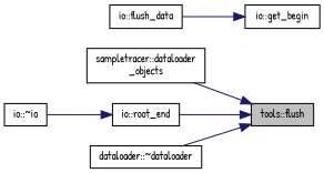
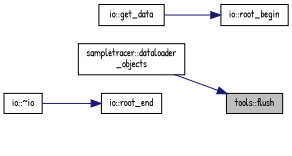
  digraph {
    fontname="Patrick Hand"
    rankdir=RL
    node [color=black fillcolor=white fontname="Patrick Hand" fontsize=10 shape=record style=filled]
    edge [color=midnightblue dir=back fontname="Patrick Hand" fontsize=10 labelfontname=Helvetica labelfontsize=10 style=solid]
    n1 [fillcolor=grey75 fontcolor=black height=0.2 label="tools::flush" width=0.4]
    n2 [height=0.2 label="sampletracer::dataloader\l_objects" width=0.4]
    n3 [height=0.2 label="io::root_end" width=0.4]
-   n4 [height=0.2 label="dataloader::~dataloader" width=0.4]
    n5 [height=0.2 label="io::~io" width=0.4]
-   n6 [height=0.2 label="io::get_begin" width=0.4]
-   n7 [height=0.2 label="io::flush_data" width=0.4]
+   n6 [height=0.2 label="io::root_begin" width=0.4]
+   n7 [height=0.2 label="io::get_data" width=0.4]
    n1 -> n2
-   n1 -> n3
-   n1 -> n4
    n3 -> n5
    n6 -> n7
  }
